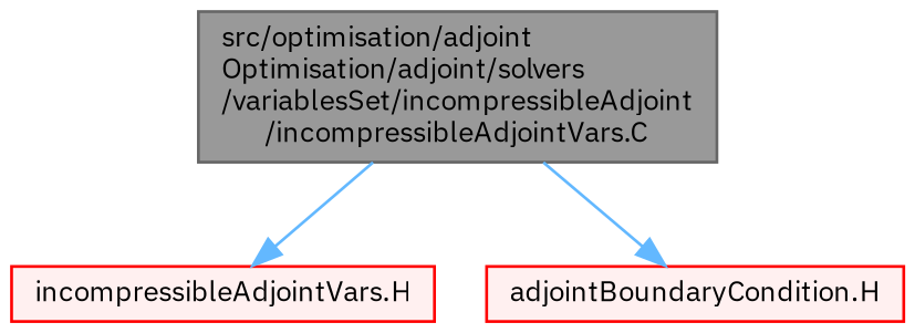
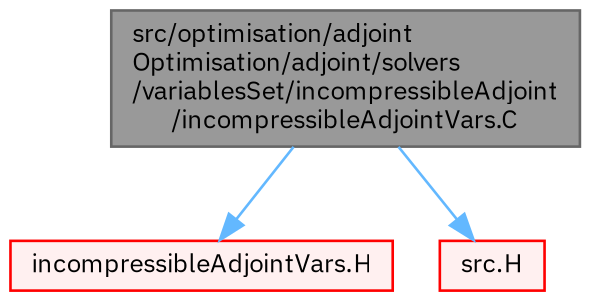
  digraph {
    fontname="IBM Plex Sans"
    node [color=red fillcolor="#FFF0F0" fontname="IBM Plex Sans" fontsize=10 shape=box style=filled]
    edge [color=steelblue1 fontname="IBM Plex Sans" fontsize=10 labelfontname=Helvetica labelfontsize=10 style=solid]
    n1 [color=gray40 fillcolor=grey60 fontcolor=black height=0.2 label="src/optimisation/adjoint\lOptimisation/adjoint/solvers\l/variablesSet/incompressibleAdjoint\l/incompressibleAdjointVars.C" width=0.4]
    n2 [height=0.2 label="incompressibleAdjointVars.H" width=0.4]
-   n3 [height=0.2 label="adjointBoundaryCondition.H" width=0.4]
+   n3 [height=0.2 label="src.H" width=0.4]
    n1 -> n2
    n1 -> n3
  }
